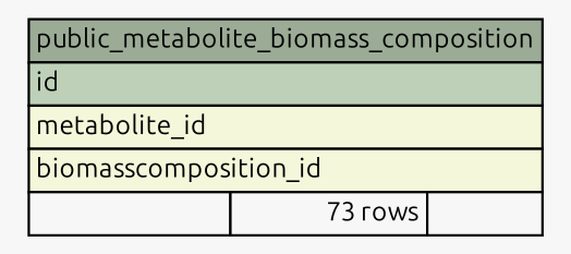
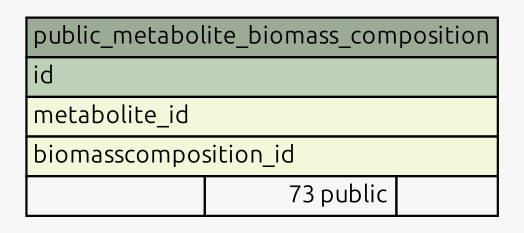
  digraph {
    bgcolor="#f7f7f7"
    fontname=Ubuntu
    fontsize=11
    nodesep=0.18
    rankdir=RL
    ranksep=0.46
-   n1 [fontname=Ubuntu fontsize=11 label=<     <TABLE BORDER="0" CELLBORDER="1" CELLSPACING="0" BGCOLOR="#ffffff">       <TR><TD COLSPAN="3" BGCOLOR="#9bab96" ALIGN="CENTER">public_metabolite_biomass_composition</TD></TR>       <TR><TD PORT="id" COLSPAN="3" BGCOLOR="#bed1b8" ALIGN="LEFT">id</TD></TR>       <TR><TD PORT="metabolite_id" COLSPAN="3" BGCOLOR="#f4f7da" ALIGN="LEFT">metabolite_id</TD></TR>       <TR><TD PORT="biomasscomposition_id" COLSPAN="3" BGCOLOR="#f4f7da" ALIGN="LEFT">biomasscomposition_id</TD></TR>       <TR><TD ALIGN="LEFT" BGCOLOR="#f7f7f7">  </TD><TD ALIGN="RIGHT" BGCOLOR="#f7f7f7">73 rows</TD><TD ALIGN="RIGHT" BGCOLOR="#f7f7f7">  </TD></TR>     </TABLE>> shape=plaintext]
+   n1 [fontname=Ubuntu fontsize=11 label=<     <TABLE BORDER="0" CELLBORDER="1" CELLSPACING="0" BGCOLOR="#ffffff">       <TR><TD COLSPAN="3" BGCOLOR="#9bab96" ALIGN="CENTER">public_metabolite_biomass_composition</TD></TR>       <TR><TD PORT="id" COLSPAN="3" BGCOLOR="#bed1b8" ALIGN="LEFT">id</TD></TR>       <TR><TD PORT="metabolite_id" COLSPAN="3" BGCOLOR="#f4f7da" ALIGN="LEFT">metabolite_id</TD></TR>       <TR><TD PORT="biomasscomposition_id" COLSPAN="3" BGCOLOR="#f4f7da" ALIGN="LEFT">biomasscomposition_id</TD></TR>       <TR><TD ALIGN="LEFT" BGCOLOR="#f7f7f7">  </TD><TD ALIGN="RIGHT" BGCOLOR="#f7f7f7">73 public</TD><TD ALIGN="RIGHT" BGCOLOR="#f7f7f7">  </TD></TR>     </TABLE>> shape=plaintext]
  }
